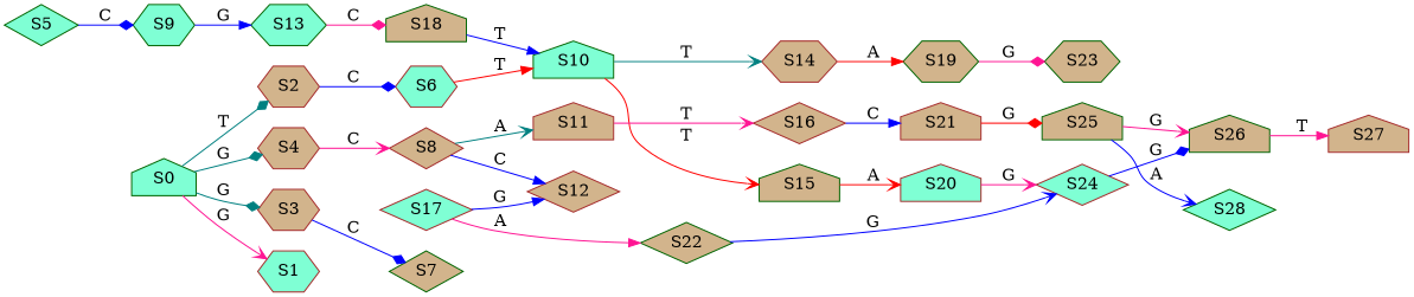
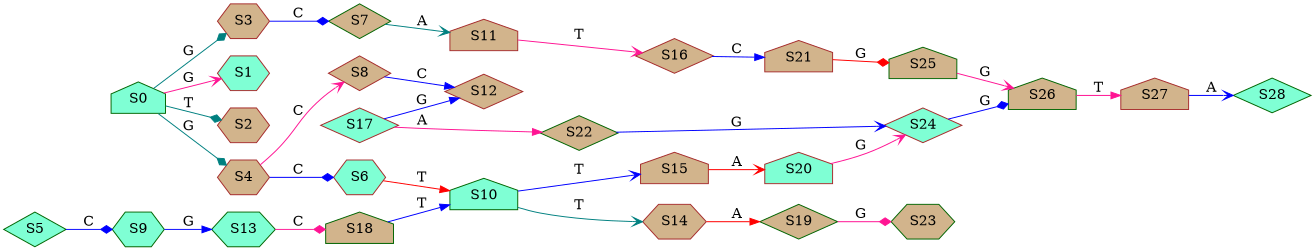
  strict digraph {
    rankdir=LR
    node [color=brown fillcolor=tan shape=house style=filled]
    edge [arrowhead=vee color=blue]
    S0 [color=darkgreen fillcolor=aquamarine]
    S1 [fillcolor=aquamarine shape=hexagon]
    S2 [shape=hexagon]
    S3 [shape=hexagon]
    S4 [shape=hexagon]
    S6 [fillcolor=aquamarine shape=hexagon]
    S7 [color=darkgreen shape=diamond]
    S8 [shape=diamond]
    S5 [color=darkgreen fillcolor=aquamarine shape=diamond]
    S9 [color=darkgreen fillcolor=aquamarine shape=hexagon]
    S10 [color=darkgreen fillcolor=aquamarine]
    S11
    S12 [shape=diamond]
    S13 [color=darkgreen fillcolor=aquamarine shape=hexagon]
    S14 [shape=hexagon]
-   S15 [color=darkgreen]
+   S15
    S16 [shape=diamond]
    S18 [color=darkgreen]
-   S19 [color=darkgreen shape=hexagon]
+   S19 [color=darkgreen shape=diamond]
    S20 [fillcolor=aquamarine]
    S21
    S17 [fillcolor=aquamarine shape=diamond]
    S22 [color=darkgreen shape=diamond]
    S23 [color=darkgreen shape=hexagon]
    S24 [fillcolor=aquamarine shape=diamond]
    S25 [color=darkgreen]
    S26 [color=darkgreen]
    S27
    S28 [color=darkgreen fillcolor=aquamarine shape=diamond]
    S0 -> S1 [color=deeppink label=G]
    S0 -> S2 [arrowhead=diamond color=teal label=T]
    S0 -> S3 [arrowhead=diamond color=teal label=G]
    S0 -> S4 [arrowhead=diamond color=teal label=G]
-   S2 -> S6 [arrowhead=diamond label=C]
+   S4 -> S6 [arrowhead=diamond label=C]
    S3 -> S7 [arrowhead=diamond label=C]
    S4 -> S8 [color=deeppink label=C]
    S6 -> S10 [arrowhead=normal color=red label=T]
-   S8 -> S11 [color=teal label=A]
+   S7 -> S11 [color=teal label=A]
    S8 -> S12 [arrowhead=normal label=C]
    S5 -> S9 [arrowhead=diamond label=C]
    S9 -> S13 [arrowhead=normal label=G]
    S10 -> S14 [color=teal label=T]
-   S10 -> S15 [color=red label=T]
+   S10 -> S15 [label=T]
    S11 -> S16 [color=deeppink label=T]
    S13 -> S18 [arrowhead=diamond color=deeppink label=C]
    S14 -> S19 [arrowhead=normal color=red label=A]
    S15 -> S20 [color=red label=A]
    S16 -> S21 [arrowhead=normal label=C]
    S18 -> S10 [arrowhead=normal label=T]
    S19 -> S23 [arrowhead=diamond color=deeppink label=G]
    S20 -> S24 [color=deeppink label=G]
    S21 -> S25 [arrowhead=diamond color=red label=G]
    S17 -> S12 [arrowhead=normal label=G]
    S17 -> S22 [arrowhead=normal color=deeppink label=A]
    S22 -> S24 [label=G]
    S24 -> S26 [arrowhead=diamond label=G]
    S25 -> S26 [color=deeppink label=G]
    S26 -> S27 [arrowhead=normal color=deeppink label=T]
-   S25 -> S28 [label=A]
+   S27 -> S28 [label=A]
  }
